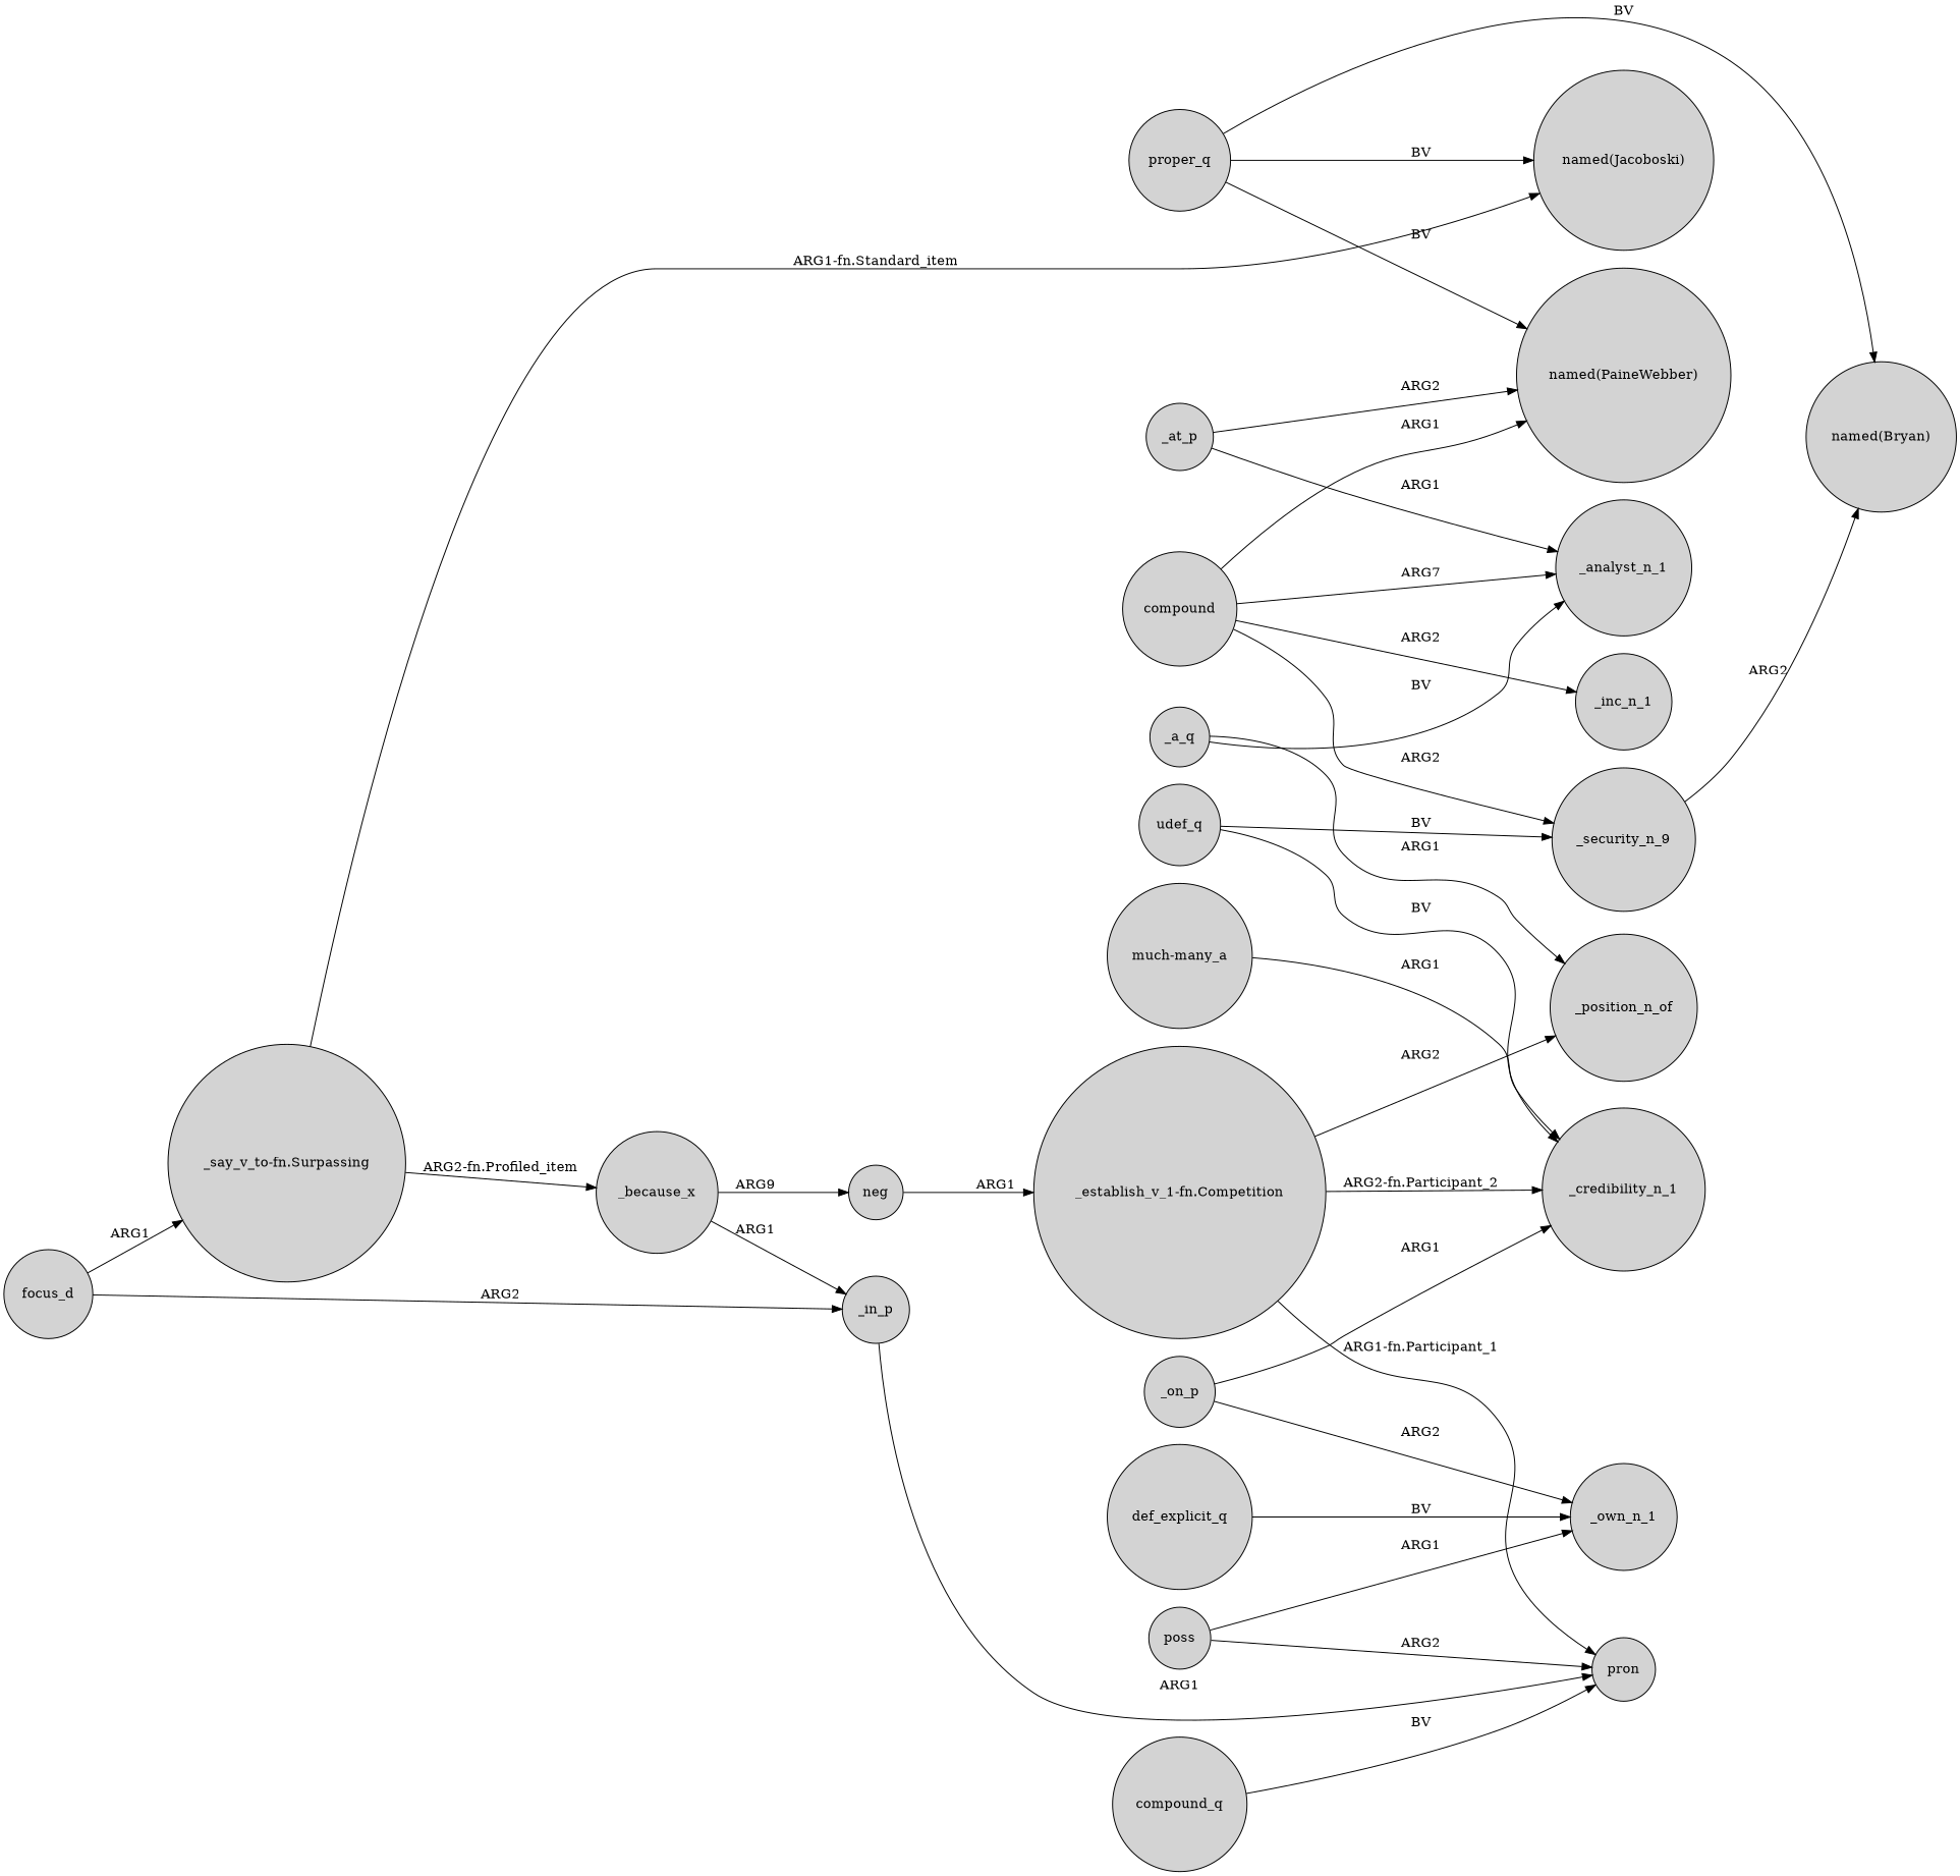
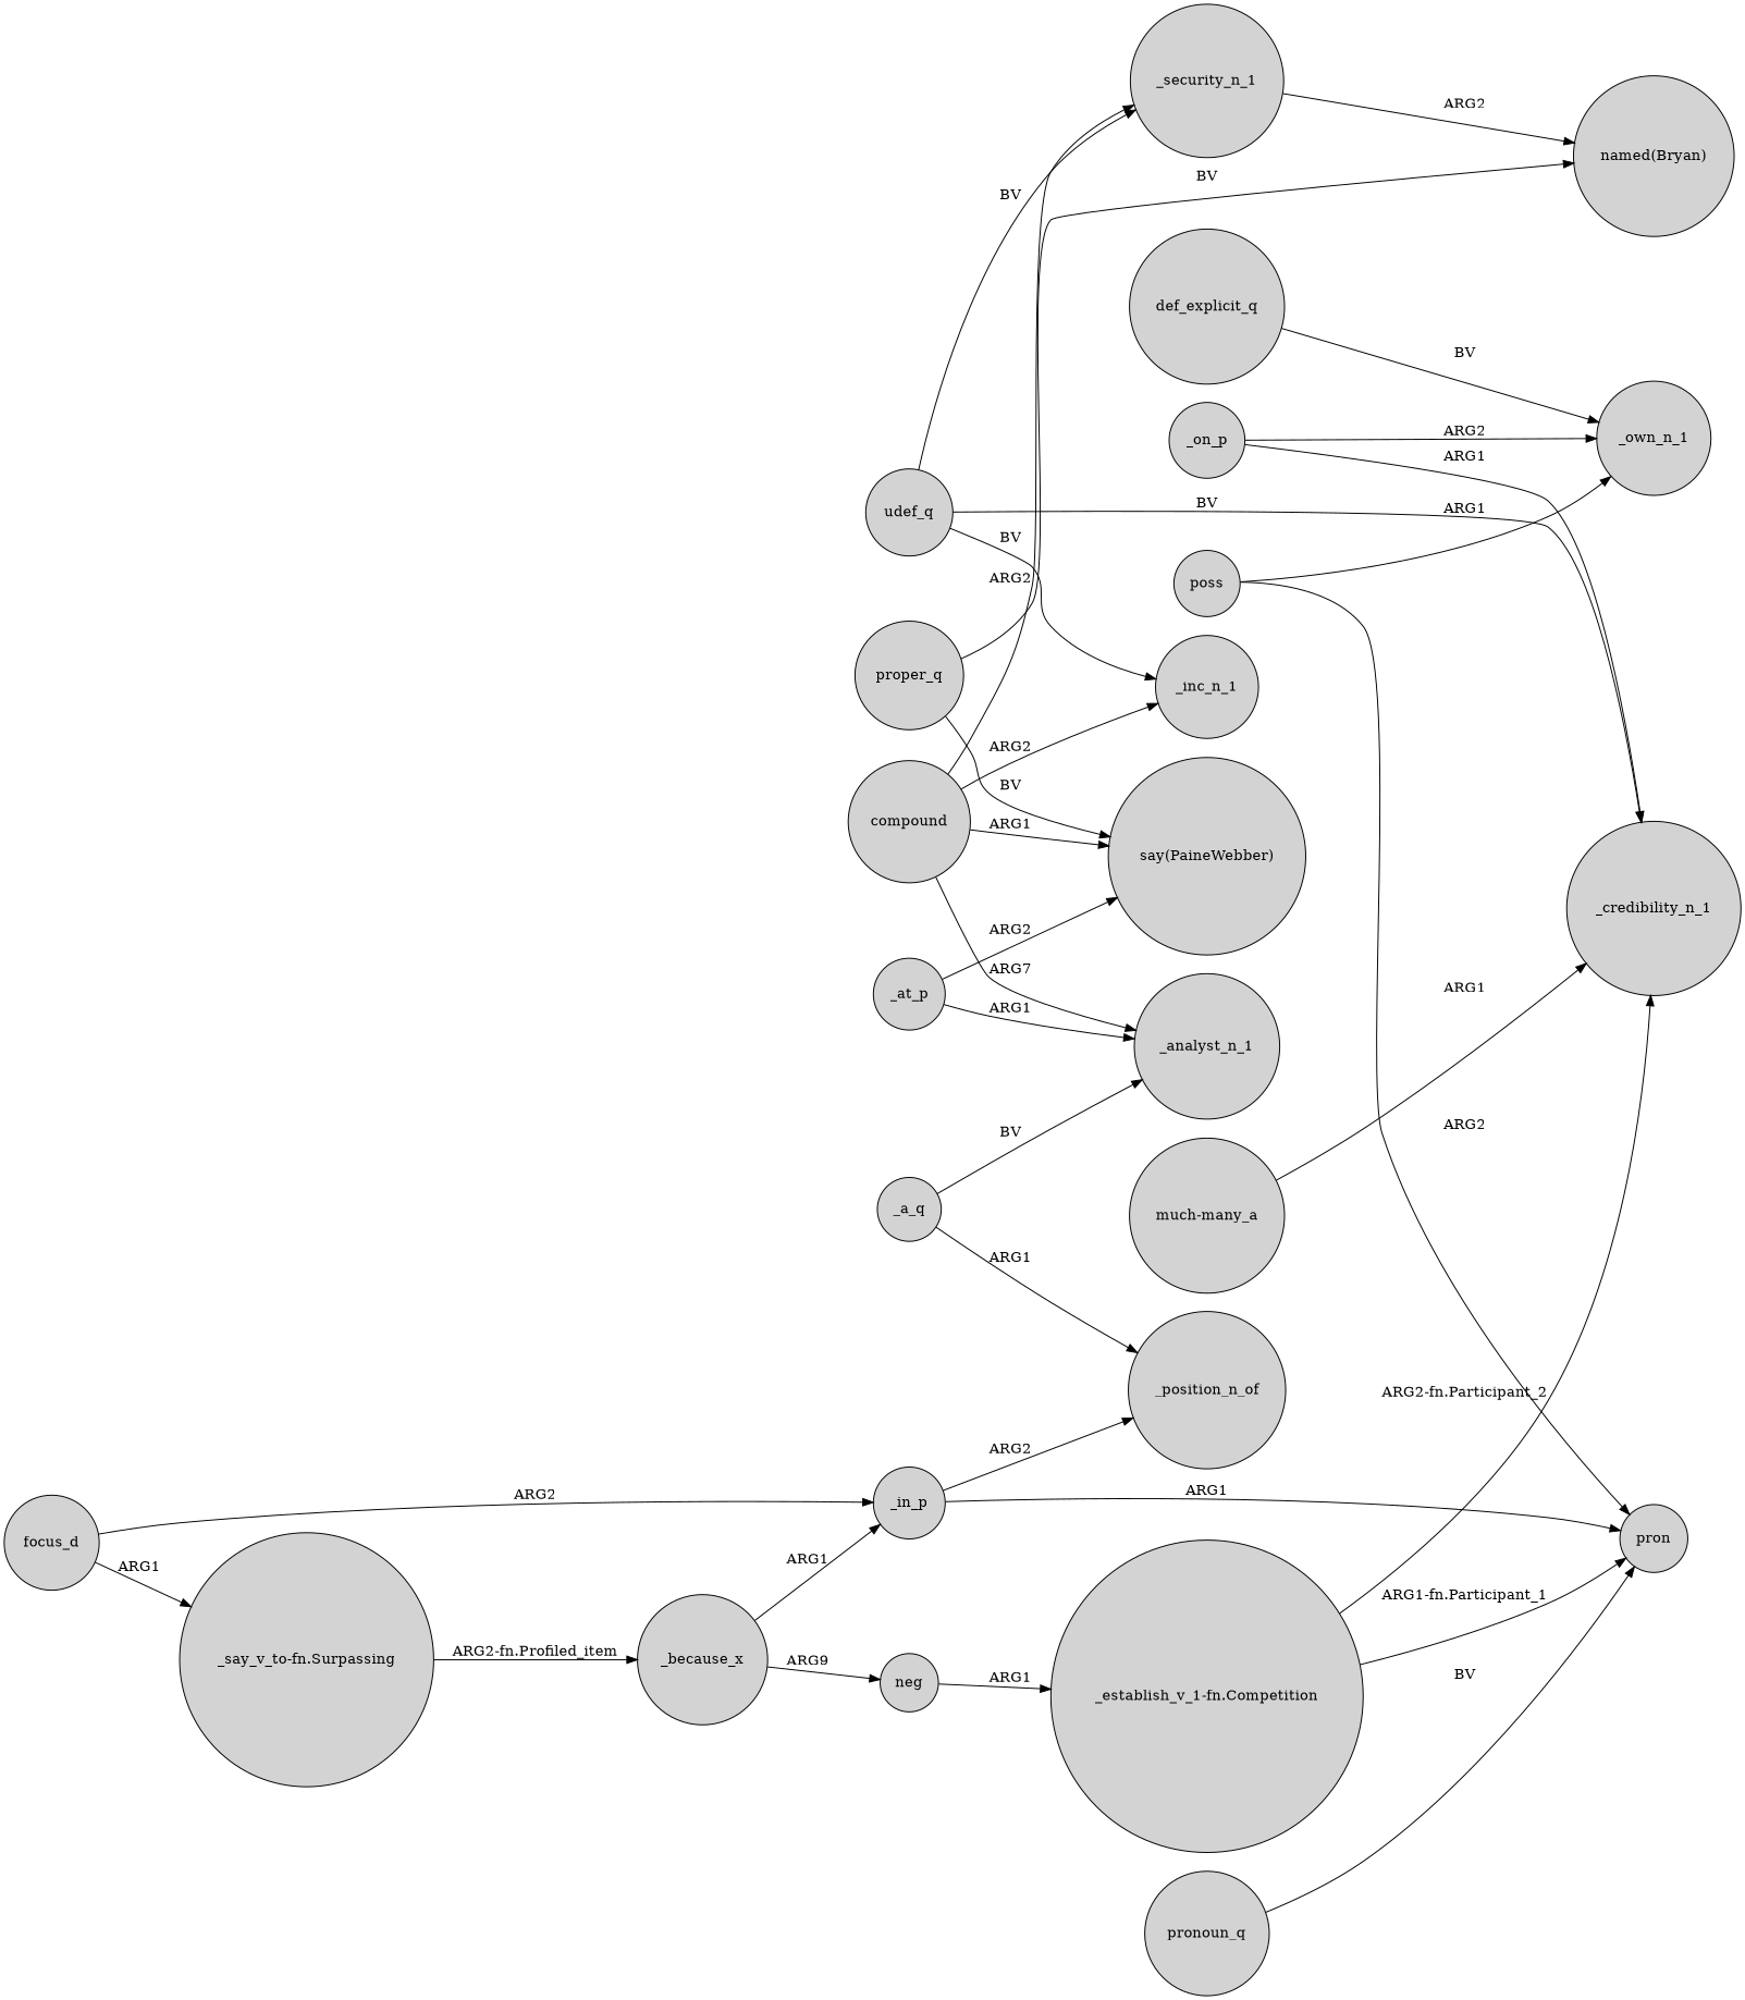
  digraph {
    rankdir=LR
    node [shape=circle style=filled]
    _in_p
    pron
    _position_n_of
    proper_q
    "named(Bryan)"
-   "named(Jacoboski)"
-   "named(PaineWebber)"
+   "named(PaineWebber)" [label="say(PaineWebber)"]
    _because_x
    neg
    "_establish_v_1-fn.Competition"
    _credibility_n_1
    udef_q
-   _security_n_1 [label=_security_n_9]
+   _security_n_1
    _inc_n_1
    poss
    _own_n_1
    _a_q
    _analyst_n_1
    "_say_v_to-fn.Surpassing"
-   pronoun_q [label=compound_q]
+   pronoun_q
    _at_p
    _on_p
    compound
    "much-many_a"
    focus_d
    def_explicit_q
    _in_p -> pron [label=ARG1]
-   "_establish_v_1-fn.Competition" -> _position_n_of [label=ARG2]
+   _in_p -> _position_n_of [label=ARG2]
    proper_q -> "named(Bryan)" [label=BV]
-   proper_q -> "named(Jacoboski)" [label=BV]
    proper_q -> "named(PaineWebber)" [label=BV]
    _because_x -> _in_p [label=ARG1]
    _because_x -> neg [label=ARG9]
    neg -> "_establish_v_1-fn.Competition" [label=ARG1]
    "_establish_v_1-fn.Competition" -> pron [label="ARG1-fn.Participant_1"]
    "_establish_v_1-fn.Competition" -> _credibility_n_1 [label="ARG2-fn.Participant_2"]
    udef_q -> _credibility_n_1 [label=BV]
    udef_q -> _security_n_1 [label=BV]
+   udef_q -> _inc_n_1 [label=BV]
    _security_n_1 -> "named(Bryan)" [label=ARG2]
    poss -> pron [label=ARG2]
    poss -> _own_n_1 [label=ARG1]
    _a_q -> _position_n_of [label=ARG1]
    _a_q -> _analyst_n_1 [label=BV]
-   "_say_v_to-fn.Surpassing" -> "named(Jacoboski)" [label="ARG1-fn.Standard_item"]
    "_say_v_to-fn.Surpassing" -> _because_x [label="ARG2-fn.Profiled_item"]
    pronoun_q -> pron [label=BV]
    _at_p -> "named(PaineWebber)" [label=ARG2]
    _at_p -> _analyst_n_1 [label=ARG1]
    _on_p -> _credibility_n_1 [label=ARG1]
    _on_p -> _own_n_1 [label=ARG2]
    compound -> "named(PaineWebber)" [label=ARG1]
    compound -> _security_n_1 [label=ARG2]
    compound -> _inc_n_1 [label=ARG2]
    compound -> _analyst_n_1 [label=ARG7]
    "much-many_a" -> _credibility_n_1 [label=ARG1]
    focus_d -> _in_p [label=ARG2]
    focus_d -> "_say_v_to-fn.Surpassing" [label=ARG1]
    def_explicit_q -> _own_n_1 [label=BV]
  }
